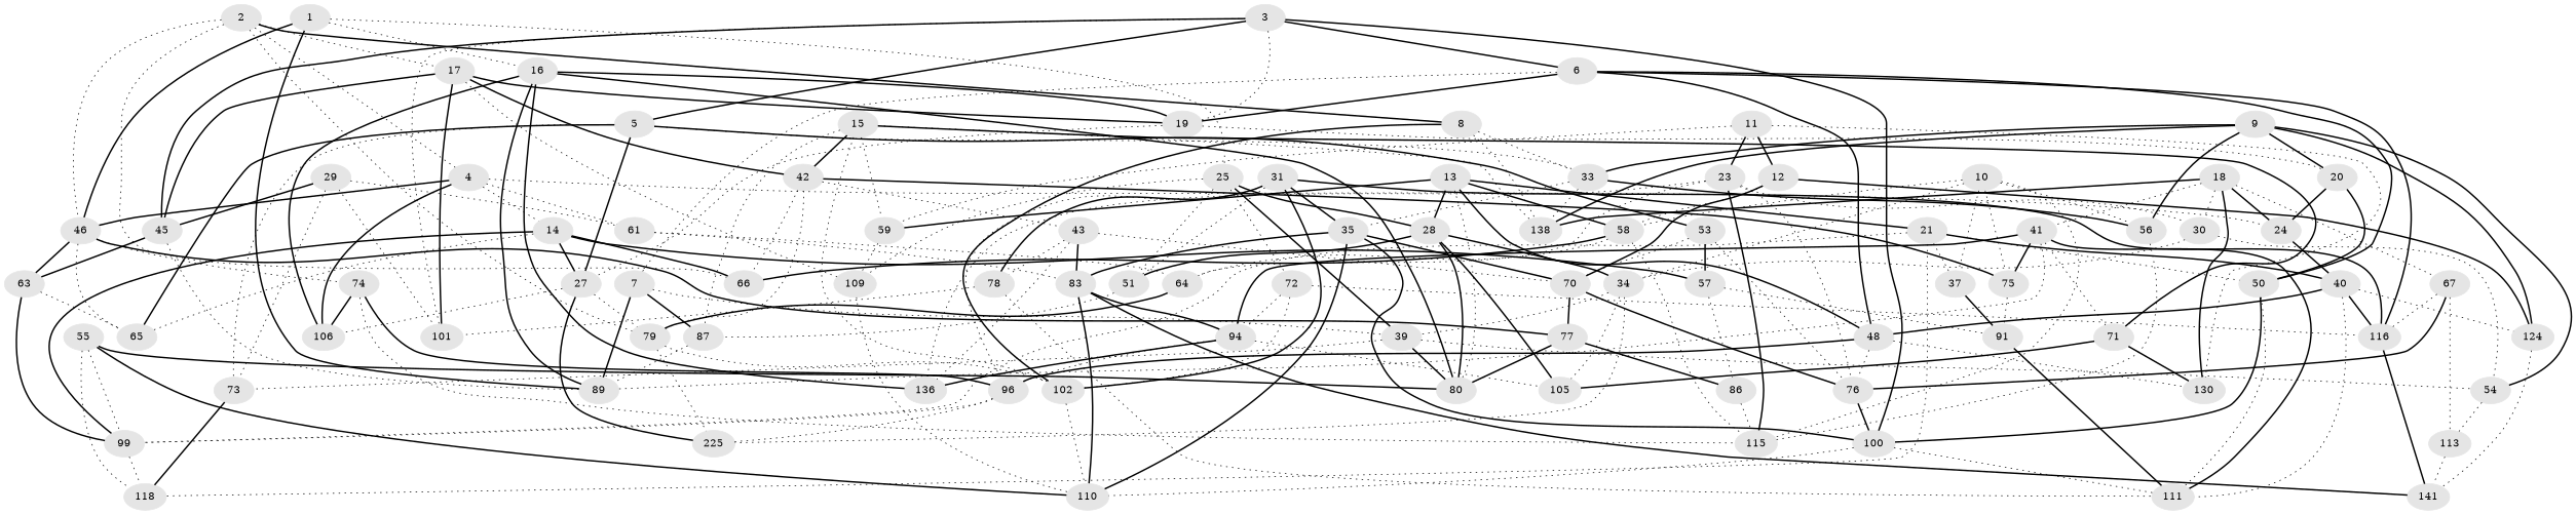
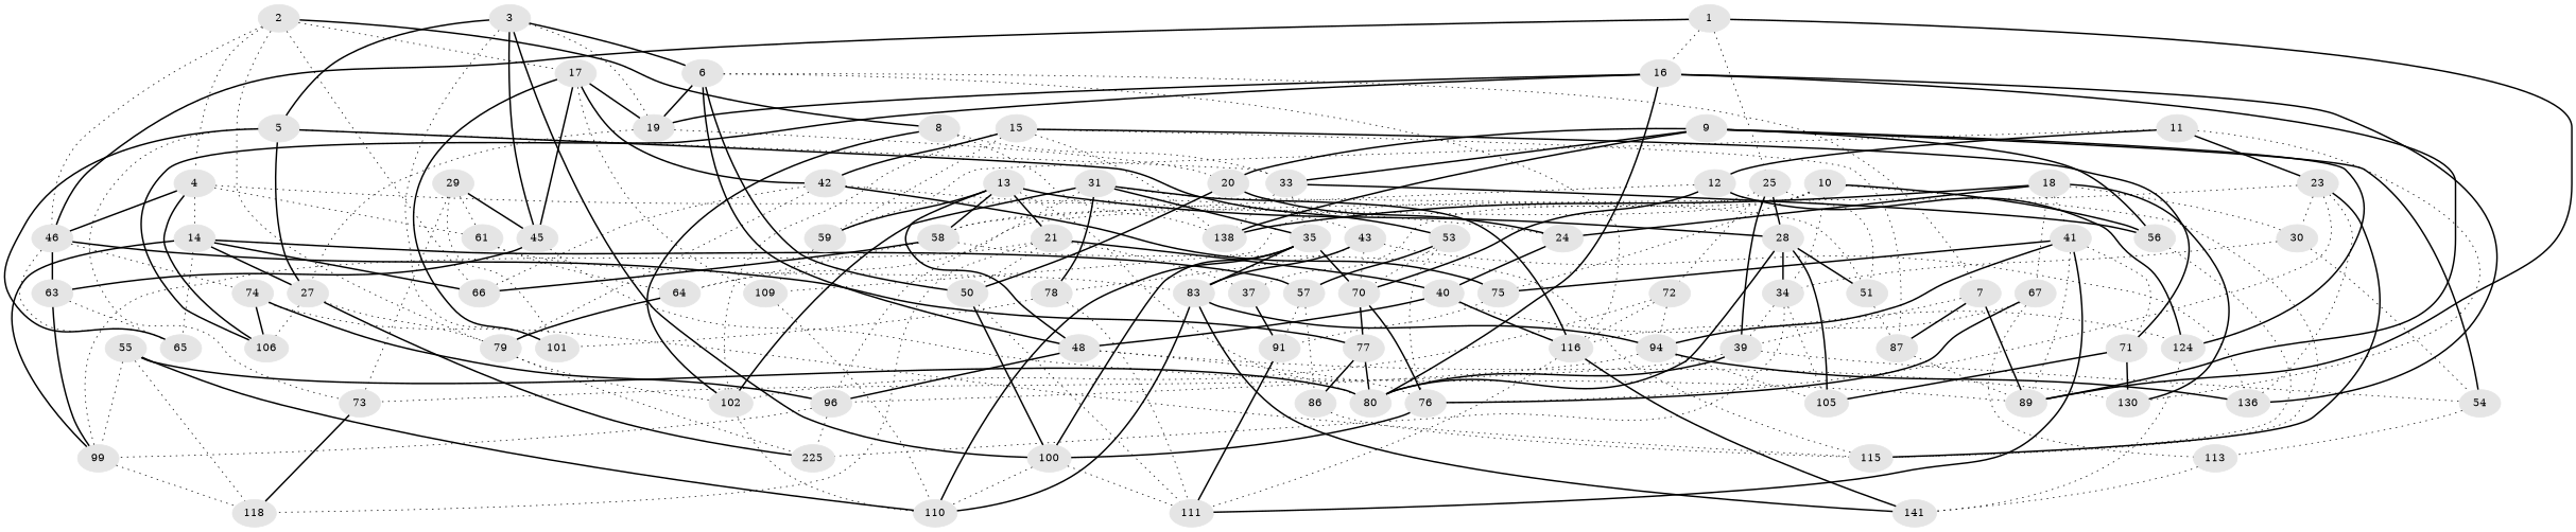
  graph {
    node [color=gray90 style=filled]
    edge [style=dotted]
    16 [super="+92"]
    89 [super="+129"]
    19 [super="+26"]
    106
    80 [super="+108"]
    136
    1
    25 [super="+114"]
    46 [super="+90"]
    39 [super="+97"]
    28 [super="+32"]
    109
    51
    72
    65
    63
    74
    77
    2 [super="+88"]
    4 [super="+143"]
    8
    17 [super="+22"]
    66
    79 [super="+103"]
    14 [super="+44"]
    24
    61
    33 [super="+84"]
    102 [super="+132"]
    138
    45 [super="+137"]
    101
    42 [super="+142"]
    n34 [label=225]
    3 [super="+36"]
    5 [super="+82"]
    6 [super="+120"]
    100 [super="+135"]
    27 [super="+52"]
    53
    73
    7
    48 [super="+49"]
    50 [super="+117"]
    116 [super="+122"]
    20
    110 [super="+133"]
    111 [super="+131"]
    57 [super="+95"]
    99 [super="+127"]
    40 [super="+47"]
    64
    83 [super="+104"]
    56
    35 [super="+123"]
    70 [super="+139"]
    76 [super="+112"]
    118
    87
    130
    96 [super="+107"]
    141
    54
    9 [super="+81"]
    124
    113
    115 [super="+128"]
    10 [super="+119"]
    34 [super="+85"]
    37
    58 [super="+93"]
    75
    105
    91
    11
    12
    23 [super="+62"]
    59
    30
    13 [super="+38"]
    21 [super="+69"]
    86
    15 [super="+68"]
    71
    43 [super="+60"]
    18 [super="+121"]
    41 [super="+126"]
    67
    94 [super="+140"]
    29
    31 [super="+134"]
    78
    55
    16 -- 89 [style=bold]
    16 -- 19 [style=bold]
    16 -- 106 [style=bold]
    16 -- 80 [style=bold]
    16 -- 136 [style=bold]
    19 -- 27
    19 -- 20
    1 -- 16
    1 -- 89 [style=bold]
    1 -- 25
    1 -- 46 [style=bold]
    25 -- 39 [style=bold]
    25 -- 28 [style=bold]
    25 -- 109
    25 -- 51
    25 -- 72
    46 -- 65
    46 -- 63 [style=bold]
    46 -- 74
    46 -- 77 [style=bold]
    39 -- 80 [style=bold]
    39 -- 73
    39 -- 54
    28 -- 80 [style=bold]
    28 -- 51 [style=bold]
    28 -- 34 [style=bold]
    28 -- 105 [style=bold]
    109 -- 110
    51 -- 87
    72 -- 102
    72 -- 116
    72 -- 94
    63 -- 65
    63 -- 99 [style=bold]
    74 -- 106 [style=bold]
    74 -- 96 [style=bold]
    74 -- 115
    77 -- 80 [style=bold]
    77 -- 86 [style=bold]
    2 -- 46
    2 -- 4
    2 -- 8 [style=bold]
    2 -- 17
    2 -- 66
    2 -- 79
    4 -- 106 [style=bold]
    4 -- 46 [style=bold]
    4 -- 14
    4 -- 24
    4 -- 61
    8 -- 33
    8 -- 102 [style=bold]
    8 -- 138
    17 -- 19 [style=bold]
    17 -- 109
    17 -- 45 [style=bold]
    17 -- 101 [style=bold]
    17 -- 42 [style=bold]
    79 -- 102
    79 -- n34
    14 -- 65
    14 -- 66 [style=bold]
    14 -- 27 [style=bold]
    14 -- 57 [style=bold]
    14 -- 99 [style=bold]
    24 -- 40 [style=bold]
    61 -- 64
    61 -- 83
    33 -- 138
    33 -- 56 [style=bold]
    33 -- 35
    102 -- 110
    45 -- 89
    45 -- 63 [style=bold]
    42 -- 66
    42 -- 79
    42 -- 75 [style=bold]
    42 -- 43
    3 -- 19
    3 -- 45 [style=bold]
    3 -- 101
    3 -- 5 [style=bold]
    3 -- 6 [style=bold]
    3 -- 100 [style=bold]
    5 -- 65 [style=bold]
    5 -- 33
    5 -- 27 [style=bold]
    5 -- 53 [style=bold]
    5 -- 73
    6 -- 19 [style=bold]
    6 -- 7
    6 -- 48 [style=bold]
    6 -- 50 [style=bold]
-   6 -- 116 [style=bold]
+   6 -- 116
    100 -- 110
    100 -- 111
    27 -- 106
    27 -- 79
    27 -- n34 [style=bold]
    53 -- 57 [style=bold]
    53 -- 70
    53 -- 76
    73 -- 118 [style=bold]
    7 -- 89 [style=bold]
    7 -- 39
    7 -- 87 [style=bold]
    48 -- 76
    48 -- 130
    48 -- 96 [style=bold]
    50 -- 100 [style=bold]
    50 -- 111
    116 -- 141 [style=bold]
    20 -- 24 [style=bold]
    20 -- 50 [style=bold]
    57 -- 91
    57 -- 86
    99 -- 118
    40 -- 48 [style=bold]
    40 -- 116 [style=bold]
-   40 -- 111
+   116 -- 111
    40 -- 124
    64 -- 79 [style=bold]
    83 -- 110 [style=bold]
    83 -- 141 [style=bold]
    83 -- 94 [style=bold]
    56 -- 115
    35 -- 100 [style=bold]
    35 -- 110 [style=bold]
    35 -- 83 [style=bold]
    35 -- 70 [style=bold]
    70 -- 77 [style=bold]
    70 -- 76 [style=bold]
    76 -- 100 [style=bold]
    87 -- 89
    96 -- n34
    96 -- 99
    54 -- 113
    9 -- 33 [style=bold]
    9 -- 138 [style=bold]
    9 -- 20 [style=bold]
    9 -- 56 [style=bold]
    9 -- 54 [style=bold]
    9 -- 124 [style=bold]
    124 -- 141
    113 -- 141
-   10 -- 56
+   10 -- 56 [style=bold]
    10 -- 115
    10 -- 34
    10 -- 37
    10 -- 58
    10 -- 75
    34 -- 39
    34 -- n34
    34 -- 105
    37 -- 91 [style=bold]
    58 -- 66 [style=bold]
    58 -- 64
    58 -- 115
    75 -- 91
    91 -- 111 [style=bold]
    11 -- 130
    11 -- 12 [style=bold]
    11 -- 23 [style=bold]
    11 -- 59
    12 -- 70 [style=bold]
    12 -- 124 [style=bold]
    12 -- 58
    23 -- 136
    23 -- 64
    23 -- 76
    23 -- 115 [style=bold]
    23 -- 30
    59 -- 109
    30 -- 54
    30 -- 34
    13 -- 80
    13 -- 28 [style=bold]
    13 -- 48 [style=bold]
    13 -- 58 [style=bold]
    13 -- 59 [style=bold]
    13 -- 21 [style=bold]
    21 -- 50
    21 -- 99
    21 -- 40 [style=bold]
    21 -- 118
    21 -- 37
    86 -- 115
    15 -- 102
    15 -- 138
    15 -- 42 [style=bold]
    15 -- 87
    15 -- 59
    15 -- 71 [style=bold]
    71 -- 130 [style=bold]
    71 -- 105 [style=bold]
    43 -- 136
    43 -- 83 [style=bold]
    43 -- 70
    43 -- 78
    18 -- 24 [style=bold]
    18 -- 138 [style=bold]
    18 -- 130 [style=bold]
    18 -- 30
    18 -- 41
    18 -- 67
    41 -- 89
    41 -- 111 [style=bold]
    41 -- 75 [style=bold]
    41 -- 71
    41 -- 94 [style=bold]
    67 -- 116
    67 -- 76 [style=bold]
    67 -- 113
    94 -- 136 [style=bold]
    94 -- 96
    94 -- 105
    29 -- 61
    29 -- 45 [style=bold]
    29 -- 101
    29 -- 73
    31 -- 51
    31 -- 102 [style=bold]
    31 -- 116 [style=bold]
    31 -- 35 [style=bold]
    31 -- 96
    31 -- 78 [style=bold]
    78 -- 101
    78 -- 111
    55 -- 80 [style=bold]
    55 -- 110 [style=bold]
    55 -- 99
    55 -- 118
  }
